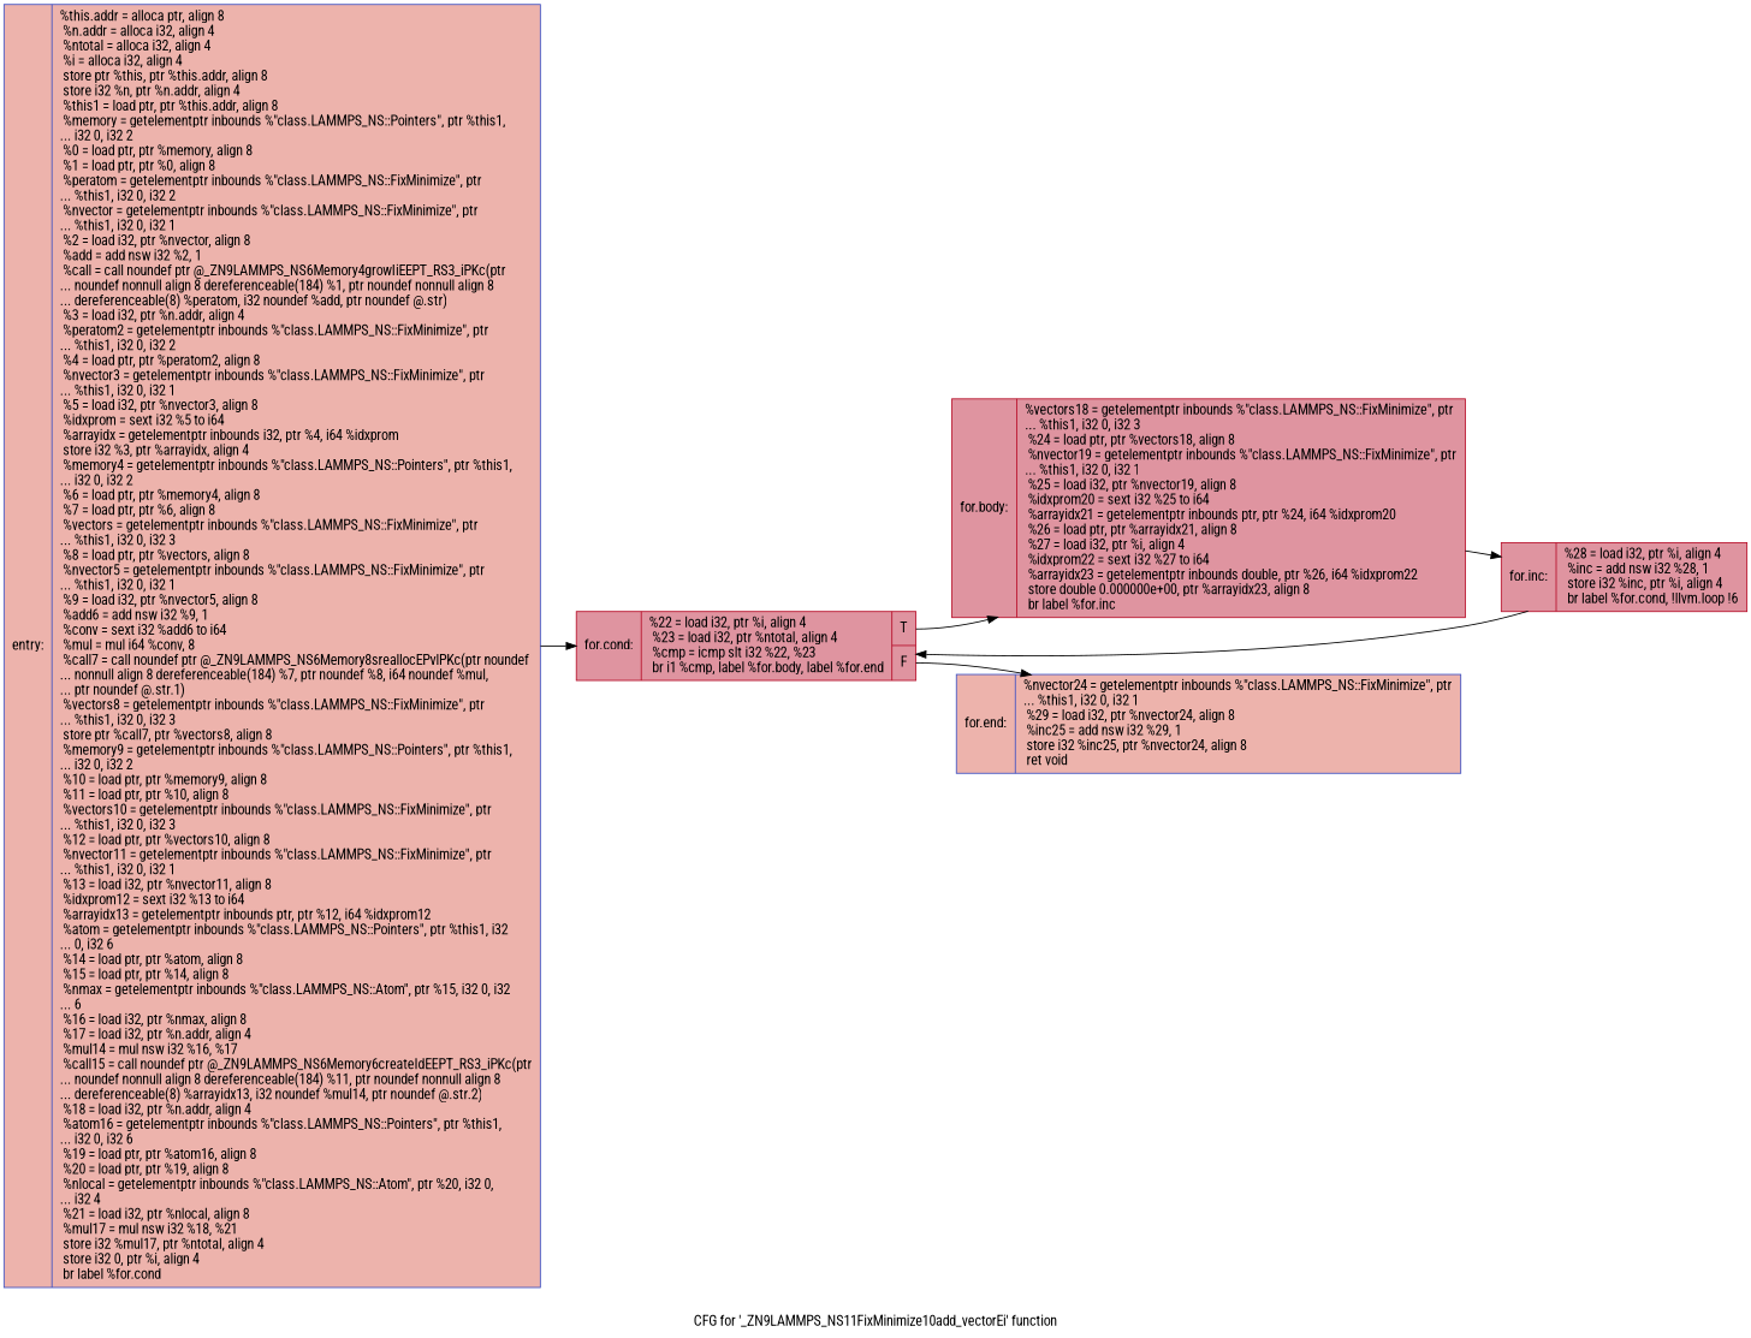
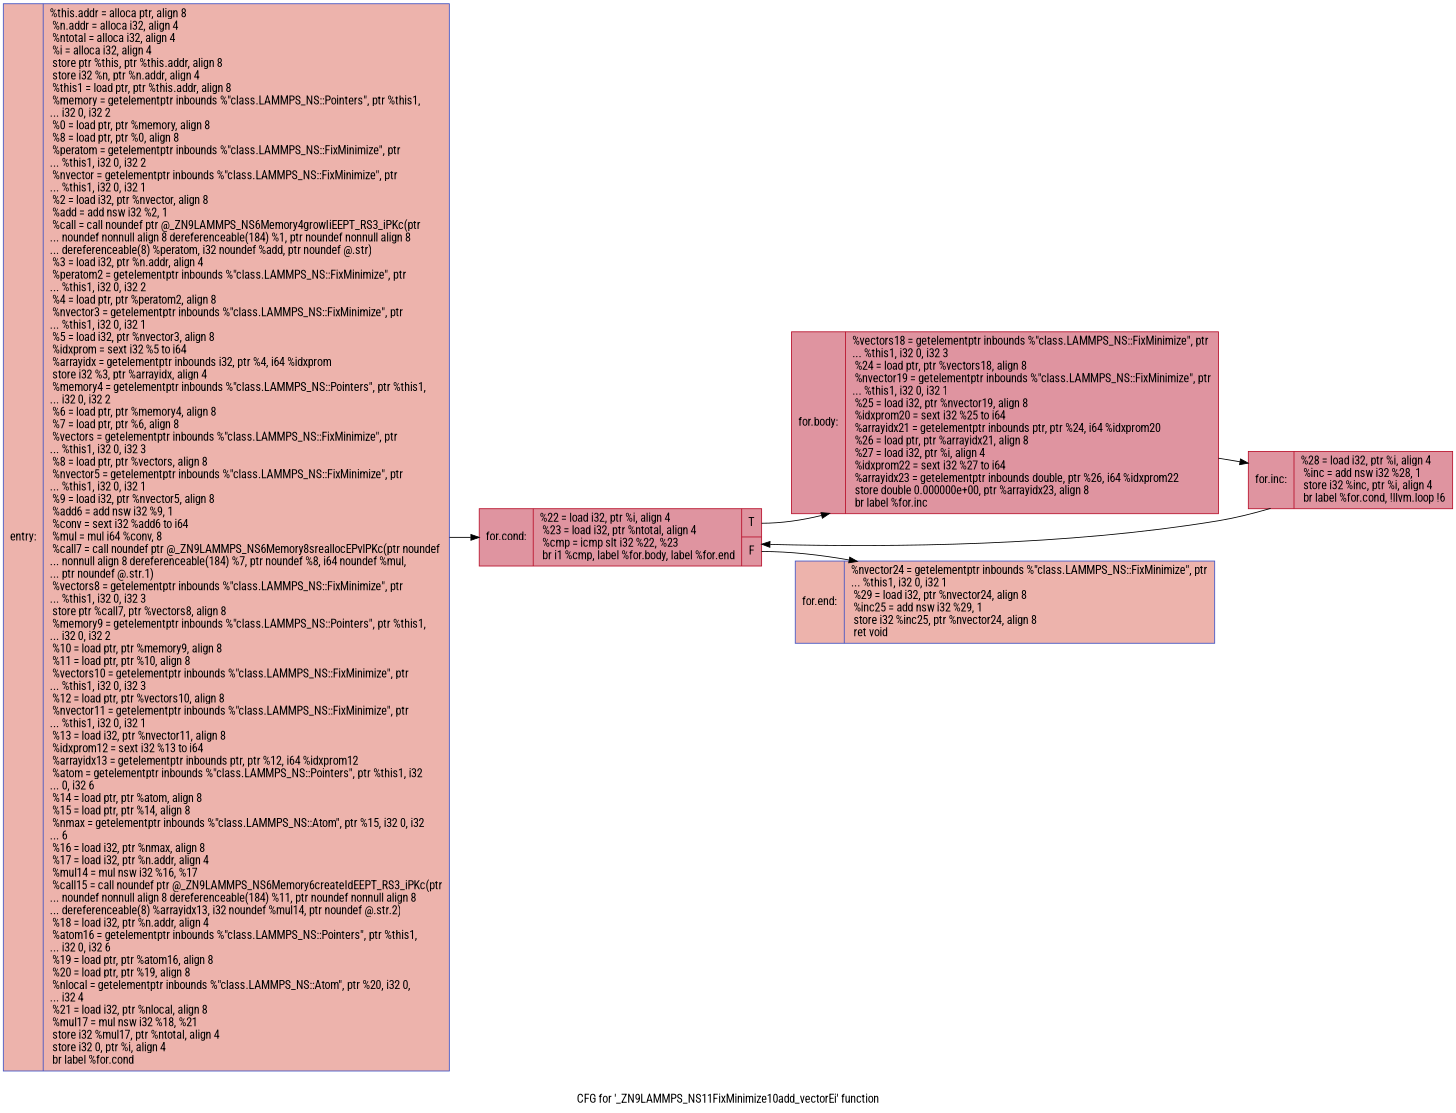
  digraph {
    label="CFG for '_ZN9LAMMPS_NS11FixMinimize10add_vectorEi' function"
    rankdir=LR
    fontname="Roboto Condensed"
    node [color="#b70d28ff" fillcolor="#b70d2870" fontname="Roboto Condensed" shape=record style=filled]
    edge [fontname="Roboto Condensed"]
-   n1 [color="#3d50c3ff" fillcolor="#d6524470" label="{entry:\l|  %this.addr = alloca ptr, align 8\l  %n.addr = alloca i32, align 4\l  %ntotal = alloca i32, align 4\l  %i = alloca i32, align 4\l  store ptr %this, ptr %this.addr, align 8\l  store i32 %n, ptr %n.addr, align 4\l  %this1 = load ptr, ptr %this.addr, align 8\l  %memory = getelementptr inbounds %\"class.LAMMPS_NS::Pointers\", ptr %this1,\l... i32 0, i32 2\l  %0 = load ptr, ptr %memory, align 8\l  %1 = load ptr, ptr %0, align 8\l  %peratom = getelementptr inbounds %\"class.LAMMPS_NS::FixMinimize\", ptr\l... %this1, i32 0, i32 2\l  %nvector = getelementptr inbounds %\"class.LAMMPS_NS::FixMinimize\", ptr\l... %this1, i32 0, i32 1\l  %2 = load i32, ptr %nvector, align 8\l  %add = add nsw i32 %2, 1\l  %call = call noundef ptr @_ZN9LAMMPS_NS6Memory4growIiEEPT_RS3_iPKc(ptr\l... noundef nonnull align 8 dereferenceable(184) %1, ptr noundef nonnull align 8\l... dereferenceable(8) %peratom, i32 noundef %add, ptr noundef @.str)\l  %3 = load i32, ptr %n.addr, align 4\l  %peratom2 = getelementptr inbounds %\"class.LAMMPS_NS::FixMinimize\", ptr\l... %this1, i32 0, i32 2\l  %4 = load ptr, ptr %peratom2, align 8\l  %nvector3 = getelementptr inbounds %\"class.LAMMPS_NS::FixMinimize\", ptr\l... %this1, i32 0, i32 1\l  %5 = load i32, ptr %nvector3, align 8\l  %idxprom = sext i32 %5 to i64\l  %arrayidx = getelementptr inbounds i32, ptr %4, i64 %idxprom\l  store i32 %3, ptr %arrayidx, align 4\l  %memory4 = getelementptr inbounds %\"class.LAMMPS_NS::Pointers\", ptr %this1,\l... i32 0, i32 2\l  %6 = load ptr, ptr %memory4, align 8\l  %7 = load ptr, ptr %6, align 8\l  %vectors = getelementptr inbounds %\"class.LAMMPS_NS::FixMinimize\", ptr\l... %this1, i32 0, i32 3\l  %8 = load ptr, ptr %vectors, align 8\l  %nvector5 = getelementptr inbounds %\"class.LAMMPS_NS::FixMinimize\", ptr\l... %this1, i32 0, i32 1\l  %9 = load i32, ptr %nvector5, align 8\l  %add6 = add nsw i32 %9, 1\l  %conv = sext i32 %add6 to i64\l  %mul = mul i64 %conv, 8\l  %call7 = call noundef ptr @_ZN9LAMMPS_NS6Memory8sreallocEPvlPKc(ptr noundef\l... nonnull align 8 dereferenceable(184) %7, ptr noundef %8, i64 noundef %mul,\l... ptr noundef @.str.1)\l  %vectors8 = getelementptr inbounds %\"class.LAMMPS_NS::FixMinimize\", ptr\l... %this1, i32 0, i32 3\l  store ptr %call7, ptr %vectors8, align 8\l  %memory9 = getelementptr inbounds %\"class.LAMMPS_NS::Pointers\", ptr %this1,\l... i32 0, i32 2\l  %10 = load ptr, ptr %memory9, align 8\l  %11 = load ptr, ptr %10, align 8\l  %vectors10 = getelementptr inbounds %\"class.LAMMPS_NS::FixMinimize\", ptr\l... %this1, i32 0, i32 3\l  %12 = load ptr, ptr %vectors10, align 8\l  %nvector11 = getelementptr inbounds %\"class.LAMMPS_NS::FixMinimize\", ptr\l... %this1, i32 0, i32 1\l  %13 = load i32, ptr %nvector11, align 8\l  %idxprom12 = sext i32 %13 to i64\l  %arrayidx13 = getelementptr inbounds ptr, ptr %12, i64 %idxprom12\l  %atom = getelementptr inbounds %\"class.LAMMPS_NS::Pointers\", ptr %this1, i32\l... 0, i32 6\l  %14 = load ptr, ptr %atom, align 8\l  %15 = load ptr, ptr %14, align 8\l  %nmax = getelementptr inbounds %\"class.LAMMPS_NS::Atom\", ptr %15, i32 0, i32\l... 6\l  %16 = load i32, ptr %nmax, align 8\l  %17 = load i32, ptr %n.addr, align 4\l  %mul14 = mul nsw i32 %16, %17\l  %call15 = call noundef ptr @_ZN9LAMMPS_NS6Memory6createIdEEPT_RS3_iPKc(ptr\l... noundef nonnull align 8 dereferenceable(184) %11, ptr noundef nonnull align 8\l... dereferenceable(8) %arrayidx13, i32 noundef %mul14, ptr noundef @.str.2)\l  %18 = load i32, ptr %n.addr, align 4\l  %atom16 = getelementptr inbounds %\"class.LAMMPS_NS::Pointers\", ptr %this1,\l... i32 0, i32 6\l  %19 = load ptr, ptr %atom16, align 8\l  %20 = load ptr, ptr %19, align 8\l  %nlocal = getelementptr inbounds %\"class.LAMMPS_NS::Atom\", ptr %20, i32 0,\l... i32 4\l  %21 = load i32, ptr %nlocal, align 8\l  %mul17 = mul nsw i32 %18, %21\l  store i32 %mul17, ptr %ntotal, align 4\l  store i32 0, ptr %i, align 4\l  br label %for.cond\l}"]
+   n1 [color="#3d50c3ff" fillcolor="#d6524470" label="{entry:\l|  %this.addr = alloca ptr, align 8\l  %n.addr = alloca i32, align 4\l  %ntotal = alloca i32, align 4\l  %i = alloca i32, align 4\l  store ptr %this, ptr %this.addr, align 8\l  store i32 %n, ptr %n.addr, align 4\l  %this1 = load ptr, ptr %this.addr, align 8\l  %memory = getelementptr inbounds %\"class.LAMMPS_NS::Pointers\", ptr %this1,\l... i32 0, i32 2\l  %0 = load ptr, ptr %memory, align 8\l  %8 = load ptr, ptr %0, align 8\l  %peratom = getelementptr inbounds %\"class.LAMMPS_NS::FixMinimize\", ptr\l... %this1, i32 0, i32 2\l  %nvector = getelementptr inbounds %\"class.LAMMPS_NS::FixMinimize\", ptr\l... %this1, i32 0, i32 1\l  %2 = load i32, ptr %nvector, align 8\l  %add = add nsw i32 %2, 1\l  %call = call noundef ptr @_ZN9LAMMPS_NS6Memory4growIiEEPT_RS3_iPKc(ptr\l... noundef nonnull align 8 dereferenceable(184) %1, ptr noundef nonnull align 8\l... dereferenceable(8) %peratom, i32 noundef %add, ptr noundef @.str)\l  %3 = load i32, ptr %n.addr, align 4\l  %peratom2 = getelementptr inbounds %\"class.LAMMPS_NS::FixMinimize\", ptr\l... %this1, i32 0, i32 2\l  %4 = load ptr, ptr %peratom2, align 8\l  %nvector3 = getelementptr inbounds %\"class.LAMMPS_NS::FixMinimize\", ptr\l... %this1, i32 0, i32 1\l  %5 = load i32, ptr %nvector3, align 8\l  %idxprom = sext i32 %5 to i64\l  %arrayidx = getelementptr inbounds i32, ptr %4, i64 %idxprom\l  store i32 %3, ptr %arrayidx, align 4\l  %memory4 = getelementptr inbounds %\"class.LAMMPS_NS::Pointers\", ptr %this1,\l... i32 0, i32 2\l  %6 = load ptr, ptr %memory4, align 8\l  %7 = load ptr, ptr %6, align 8\l  %vectors = getelementptr inbounds %\"class.LAMMPS_NS::FixMinimize\", ptr\l... %this1, i32 0, i32 3\l  %8 = load ptr, ptr %vectors, align 8\l  %nvector5 = getelementptr inbounds %\"class.LAMMPS_NS::FixMinimize\", ptr\l... %this1, i32 0, i32 1\l  %9 = load i32, ptr %nvector5, align 8\l  %add6 = add nsw i32 %9, 1\l  %conv = sext i32 %add6 to i64\l  %mul = mul i64 %conv, 8\l  %call7 = call noundef ptr @_ZN9LAMMPS_NS6Memory8sreallocEPvlPKc(ptr noundef\l... nonnull align 8 dereferenceable(184) %7, ptr noundef %8, i64 noundef %mul,\l... ptr noundef @.str.1)\l  %vectors8 = getelementptr inbounds %\"class.LAMMPS_NS::FixMinimize\", ptr\l... %this1, i32 0, i32 3\l  store ptr %call7, ptr %vectors8, align 8\l  %memory9 = getelementptr inbounds %\"class.LAMMPS_NS::Pointers\", ptr %this1,\l... i32 0, i32 2\l  %10 = load ptr, ptr %memory9, align 8\l  %11 = load ptr, ptr %10, align 8\l  %vectors10 = getelementptr inbounds %\"class.LAMMPS_NS::FixMinimize\", ptr\l... %this1, i32 0, i32 3\l  %12 = load ptr, ptr %vectors10, align 8\l  %nvector11 = getelementptr inbounds %\"class.LAMMPS_NS::FixMinimize\", ptr\l... %this1, i32 0, i32 1\l  %13 = load i32, ptr %nvector11, align 8\l  %idxprom12 = sext i32 %13 to i64\l  %arrayidx13 = getelementptr inbounds ptr, ptr %12, i64 %idxprom12\l  %atom = getelementptr inbounds %\"class.LAMMPS_NS::Pointers\", ptr %this1, i32\l... 0, i32 6\l  %14 = load ptr, ptr %atom, align 8\l  %15 = load ptr, ptr %14, align 8\l  %nmax = getelementptr inbounds %\"class.LAMMPS_NS::Atom\", ptr %15, i32 0, i32\l... 6\l  %16 = load i32, ptr %nmax, align 8\l  %17 = load i32, ptr %n.addr, align 4\l  %mul14 = mul nsw i32 %16, %17\l  %call15 = call noundef ptr @_ZN9LAMMPS_NS6Memory6createIdEEPT_RS3_iPKc(ptr\l... noundef nonnull align 8 dereferenceable(184) %11, ptr noundef nonnull align 8\l... dereferenceable(8) %arrayidx13, i32 noundef %mul14, ptr noundef @.str.2)\l  %18 = load i32, ptr %n.addr, align 4\l  %atom16 = getelementptr inbounds %\"class.LAMMPS_NS::Pointers\", ptr %this1,\l... i32 0, i32 6\l  %19 = load ptr, ptr %atom16, align 8\l  %20 = load ptr, ptr %19, align 8\l  %nlocal = getelementptr inbounds %\"class.LAMMPS_NS::Atom\", ptr %20, i32 0,\l... i32 4\l  %21 = load i32, ptr %nlocal, align 8\l  %mul17 = mul nsw i32 %18, %21\l  store i32 %mul17, ptr %ntotal, align 4\l  store i32 0, ptr %i, align 4\l  br label %for.cond\l}"]
    n2 [label="{for.cond:\l|  %22 = load i32, ptr %i, align 4\l  %23 = load i32, ptr %ntotal, align 4\l  %cmp = icmp slt i32 %22, %23\l  br i1 %cmp, label %for.body, label %for.end\l|{<s0>T|<s1>F}}"]
    n3 [label="{for.body:\l|  %vectors18 = getelementptr inbounds %\"class.LAMMPS_NS::FixMinimize\", ptr\l... %this1, i32 0, i32 3\l  %24 = load ptr, ptr %vectors18, align 8\l  %nvector19 = getelementptr inbounds %\"class.LAMMPS_NS::FixMinimize\", ptr\l... %this1, i32 0, i32 1\l  %25 = load i32, ptr %nvector19, align 8\l  %idxprom20 = sext i32 %25 to i64\l  %arrayidx21 = getelementptr inbounds ptr, ptr %24, i64 %idxprom20\l  %26 = load ptr, ptr %arrayidx21, align 8\l  %27 = load i32, ptr %i, align 4\l  %idxprom22 = sext i32 %27 to i64\l  %arrayidx23 = getelementptr inbounds double, ptr %26, i64 %idxprom22\l  store double 0.000000e+00, ptr %arrayidx23, align 8\l  br label %for.inc\l}"]
    n4 [color="#3d50c3ff" fillcolor="#d6524470" label="{for.end:\l|  %nvector24 = getelementptr inbounds %\"class.LAMMPS_NS::FixMinimize\", ptr\l... %this1, i32 0, i32 1\l  %29 = load i32, ptr %nvector24, align 8\l  %inc25 = add nsw i32 %29, 1\l  store i32 %inc25, ptr %nvector24, align 8\l  ret void\l}"]
    n5 [label="{for.inc:\l|  %28 = load i32, ptr %i, align 4\l  %inc = add nsw i32 %28, 1\l  store i32 %inc, ptr %i, align 4\l  br label %for.cond, !llvm.loop !6\l}"]
    n1 -> n2
    n2 -> n3 [tailport=s0]
    n2 -> n4 [tailport=s1]
    n3 -> n5
    n5 -> n2
  }
